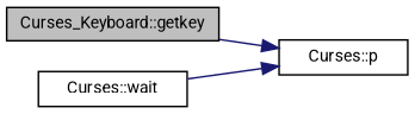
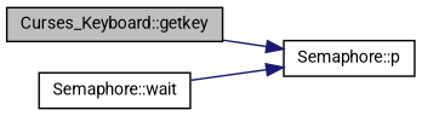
  digraph {
    fontname=Roboto
    rankdir=LR
    node [color=black fontname=Roboto fontsize=10 shape=record]
    edge [color=midnightblue fontname=Roboto fontsize=10 labelfontname=Helvetica labelfontsize=10 style=solid]
    n1 [fillcolor=grey75 fontcolor=black height=0.2 label="Curses_Keyboard::getkey" style=filled width=0.4]
-   n2 [height=0.2 label="Curses::p" width=0.4]
-   n3 [height=0.2 label="Curses::wait" width=0.4]
+   n2 [height=0.2 label="Semaphore::p" width=0.4]
+   n3 [height=0.2 label="Semaphore::wait" width=0.4]
    n1 -> n2
    n3 -> n2
  }
